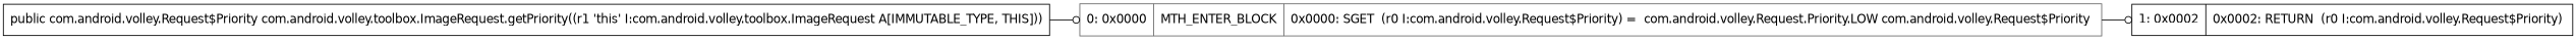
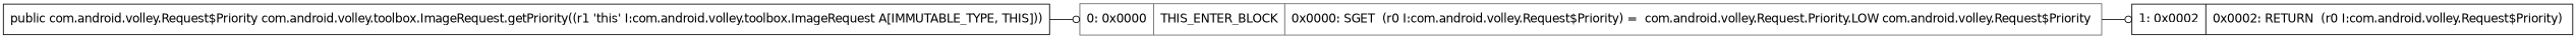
  digraph {
    rankdir=LR
    fontname="DejaVu Sans"
    node [shape=record color=black fontname="DejaVu Sans"]
    edge [arrowhead=odot fontname="DejaVu Sans"]
-   n1 [label="{0\:\ 0x0000|MTH_ENTER_BLOCK\l|0x0000: SGET  (r0 I:com.android.volley.Request$Priority) =  com.android.volley.Request.Priority.LOW com.android.volley.Request$Priority \l}" color=gray40]
+   n1 [label="{0\:\ 0x0000|THIS_ENTER_BLOCK\l|0x0000: SGET  (r0 I:com.android.volley.Request$Priority) =  com.android.volley.Request.Priority.LOW com.android.volley.Request$Priority \l}" color=gray40]
    n2 [label="{1\:\ 0x0002|0x0002: RETURN  (r0 I:com.android.volley.Request$Priority) \l}"]
    n3 [label="{public com.android.volley.Request$Priority com.android.volley.toolbox.ImageRequest.getPriority((r1 'this' I:com.android.volley.toolbox.ImageRequest A[IMMUTABLE_TYPE, THIS])) }"]
    n1 -> n2
    n3 -> n1
  }
